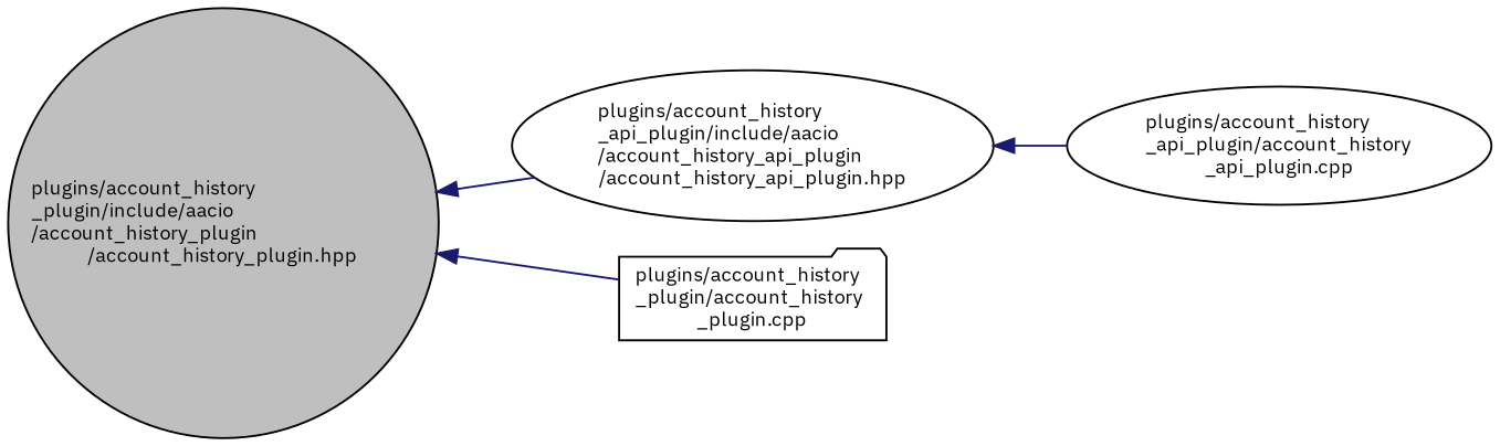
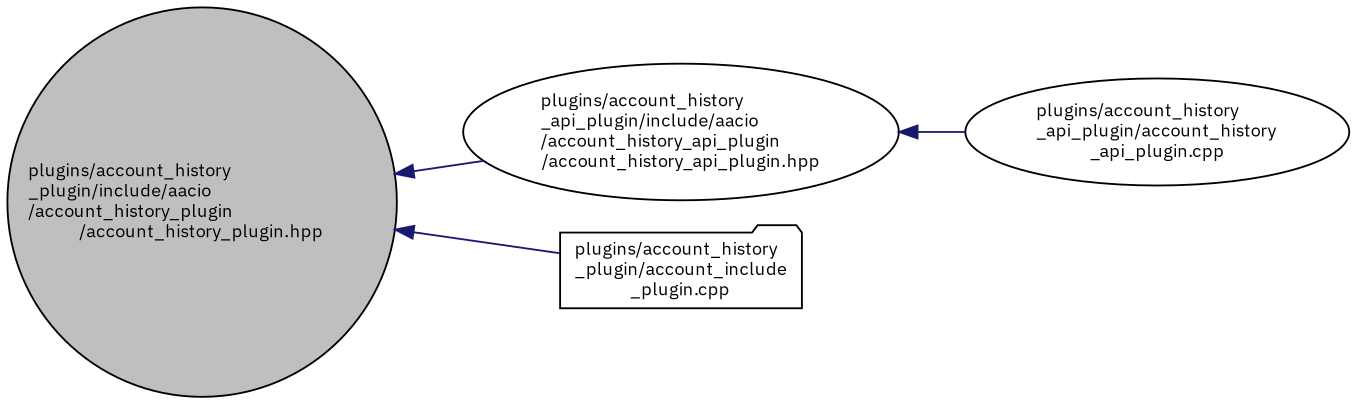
  digraph {
    rankdir=LR
    fontname="IBM Plex Sans"
    node [color=black fillcolor=white fontname="IBM Plex Sans" fontsize=10 shape=ellipse style=filled]
    edge [color=midnightblue dir=back fontname="IBM Plex Sans" fontsize=10 labelfontname=Helvetica labelfontsize=10 style=solid]
    n1 [fillcolor=grey75 fontcolor=black height=0.2 label="plugins/account_history\l_plugin/include/aacio\l/account_history_plugin\l/account_history_plugin.hpp" shape=circle width=0.4]
    n2 [height=0.2 label="plugins/account_history\l_api_plugin/include/aacio\l/account_history_api_plugin\l/account_history_api_plugin.hpp" width=0.4]
-   n3 [height=0.2 label="plugins/account_history\l_plugin/account_history\l_plugin.cpp" shape=folder width=0.4]
+   n3 [height=0.2 label="plugins/account_history\l_plugin/account_include\l_plugin.cpp" shape=folder width=0.4]
    n4 [height=0.2 label="plugins/account_history\l_api_plugin/account_history\l_api_plugin.cpp" width=0.4]
    n1 -> n2
    n1 -> n3
    n2 -> n4
  }
